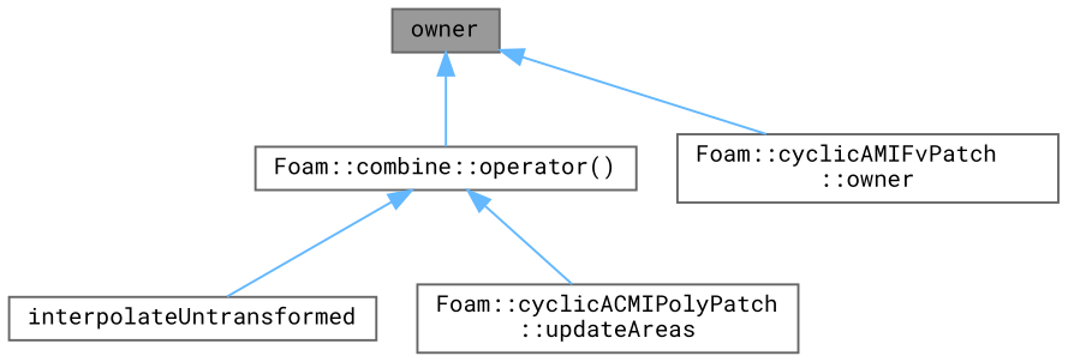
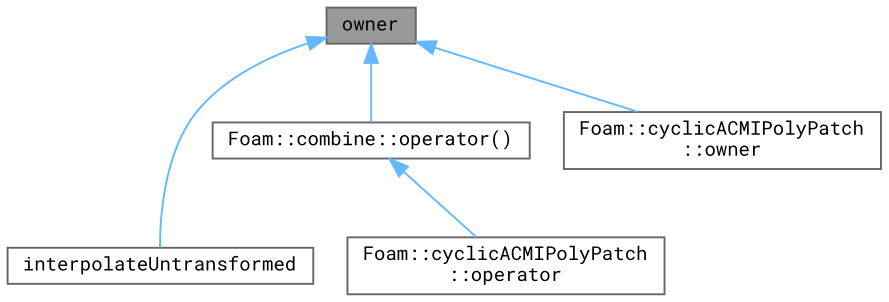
  digraph {
    fontname="Roboto Mono"
    rankdir=TB
    node [color=grey40 fillcolor=white fontname="Roboto Mono" fontsize=10 shape=box style=filled]
    edge [color=steelblue1 dir=back fontname="Roboto Mono" fontsize=10 labelfontname=Helvetica labelfontsize=10 style=solid]
    n1 [color=gray40 fillcolor=grey60 fontcolor=black height=0.2 label=owner width=0.4]
    n2 [height=0.2 label=interpolateUntransformed width=0.4]
    n3 [height=0.2 label="Foam::combine::operator()" width=0.4]
-   n4 [height=0.2 label="Foam::cyclicAMIFvPatch\l::owner" width=0.4]
-   n5 [height=0.2 label="Foam::cyclicACMIPolyPatch\l::updateAreas" width=0.4]
-   n3 -> n2
+   n4 [height=0.2 label="Foam::cyclicACMIPolyPatch\l::owner" width=0.4]
+   n5 [height=0.2 label="Foam::cyclicACMIPolyPatch\l::operator" width=0.4]
+   n1 -> n2
    n1 -> n3
    n1 -> n4
    n3 -> n5
  }
